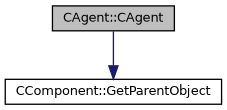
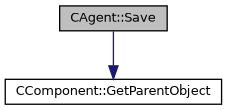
  digraph {
    rankdir=TB
    node [color=black fontname=Helvetica fontsize=10 shape=record style=filled]
-   n1 [fillcolor=grey75 fontcolor=black height=0.2 label="CAgent::CAgent" width=0.4]
+   n1 [fillcolor=grey75 fontcolor=black height=0.2 label="CAgent::Save" width=0.4]
    n2 [fillcolor=white height=0.2 label="CComponent::GetParentObject" width=0.4]
    n1 -> n2 [color=midnightblue fontname=Helvetica fontsize=10 labelfontname=Helvetica labelfontsize=10 style=solid]
  }
